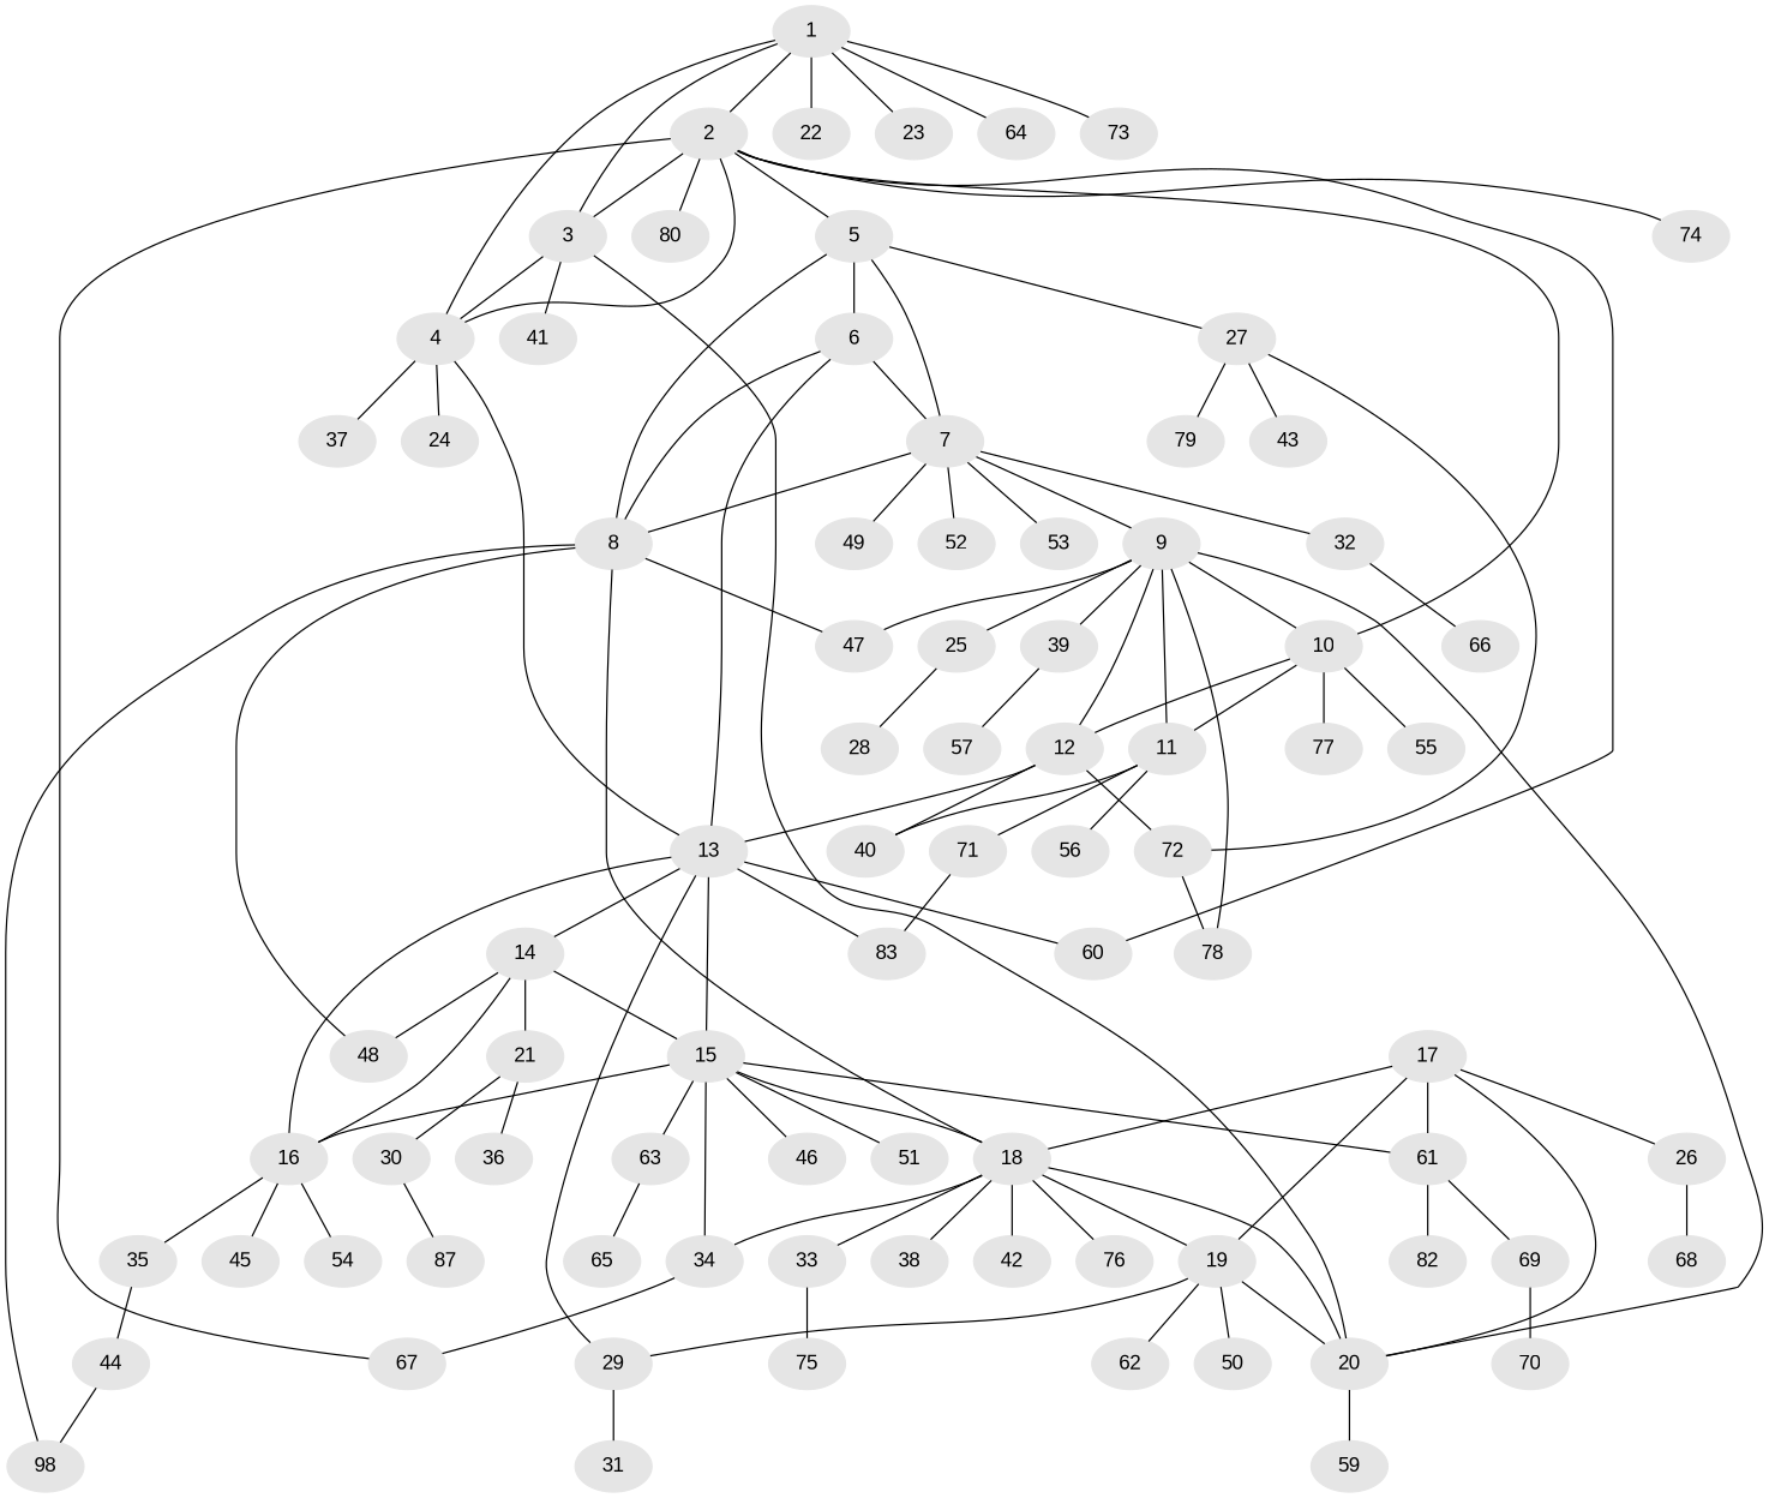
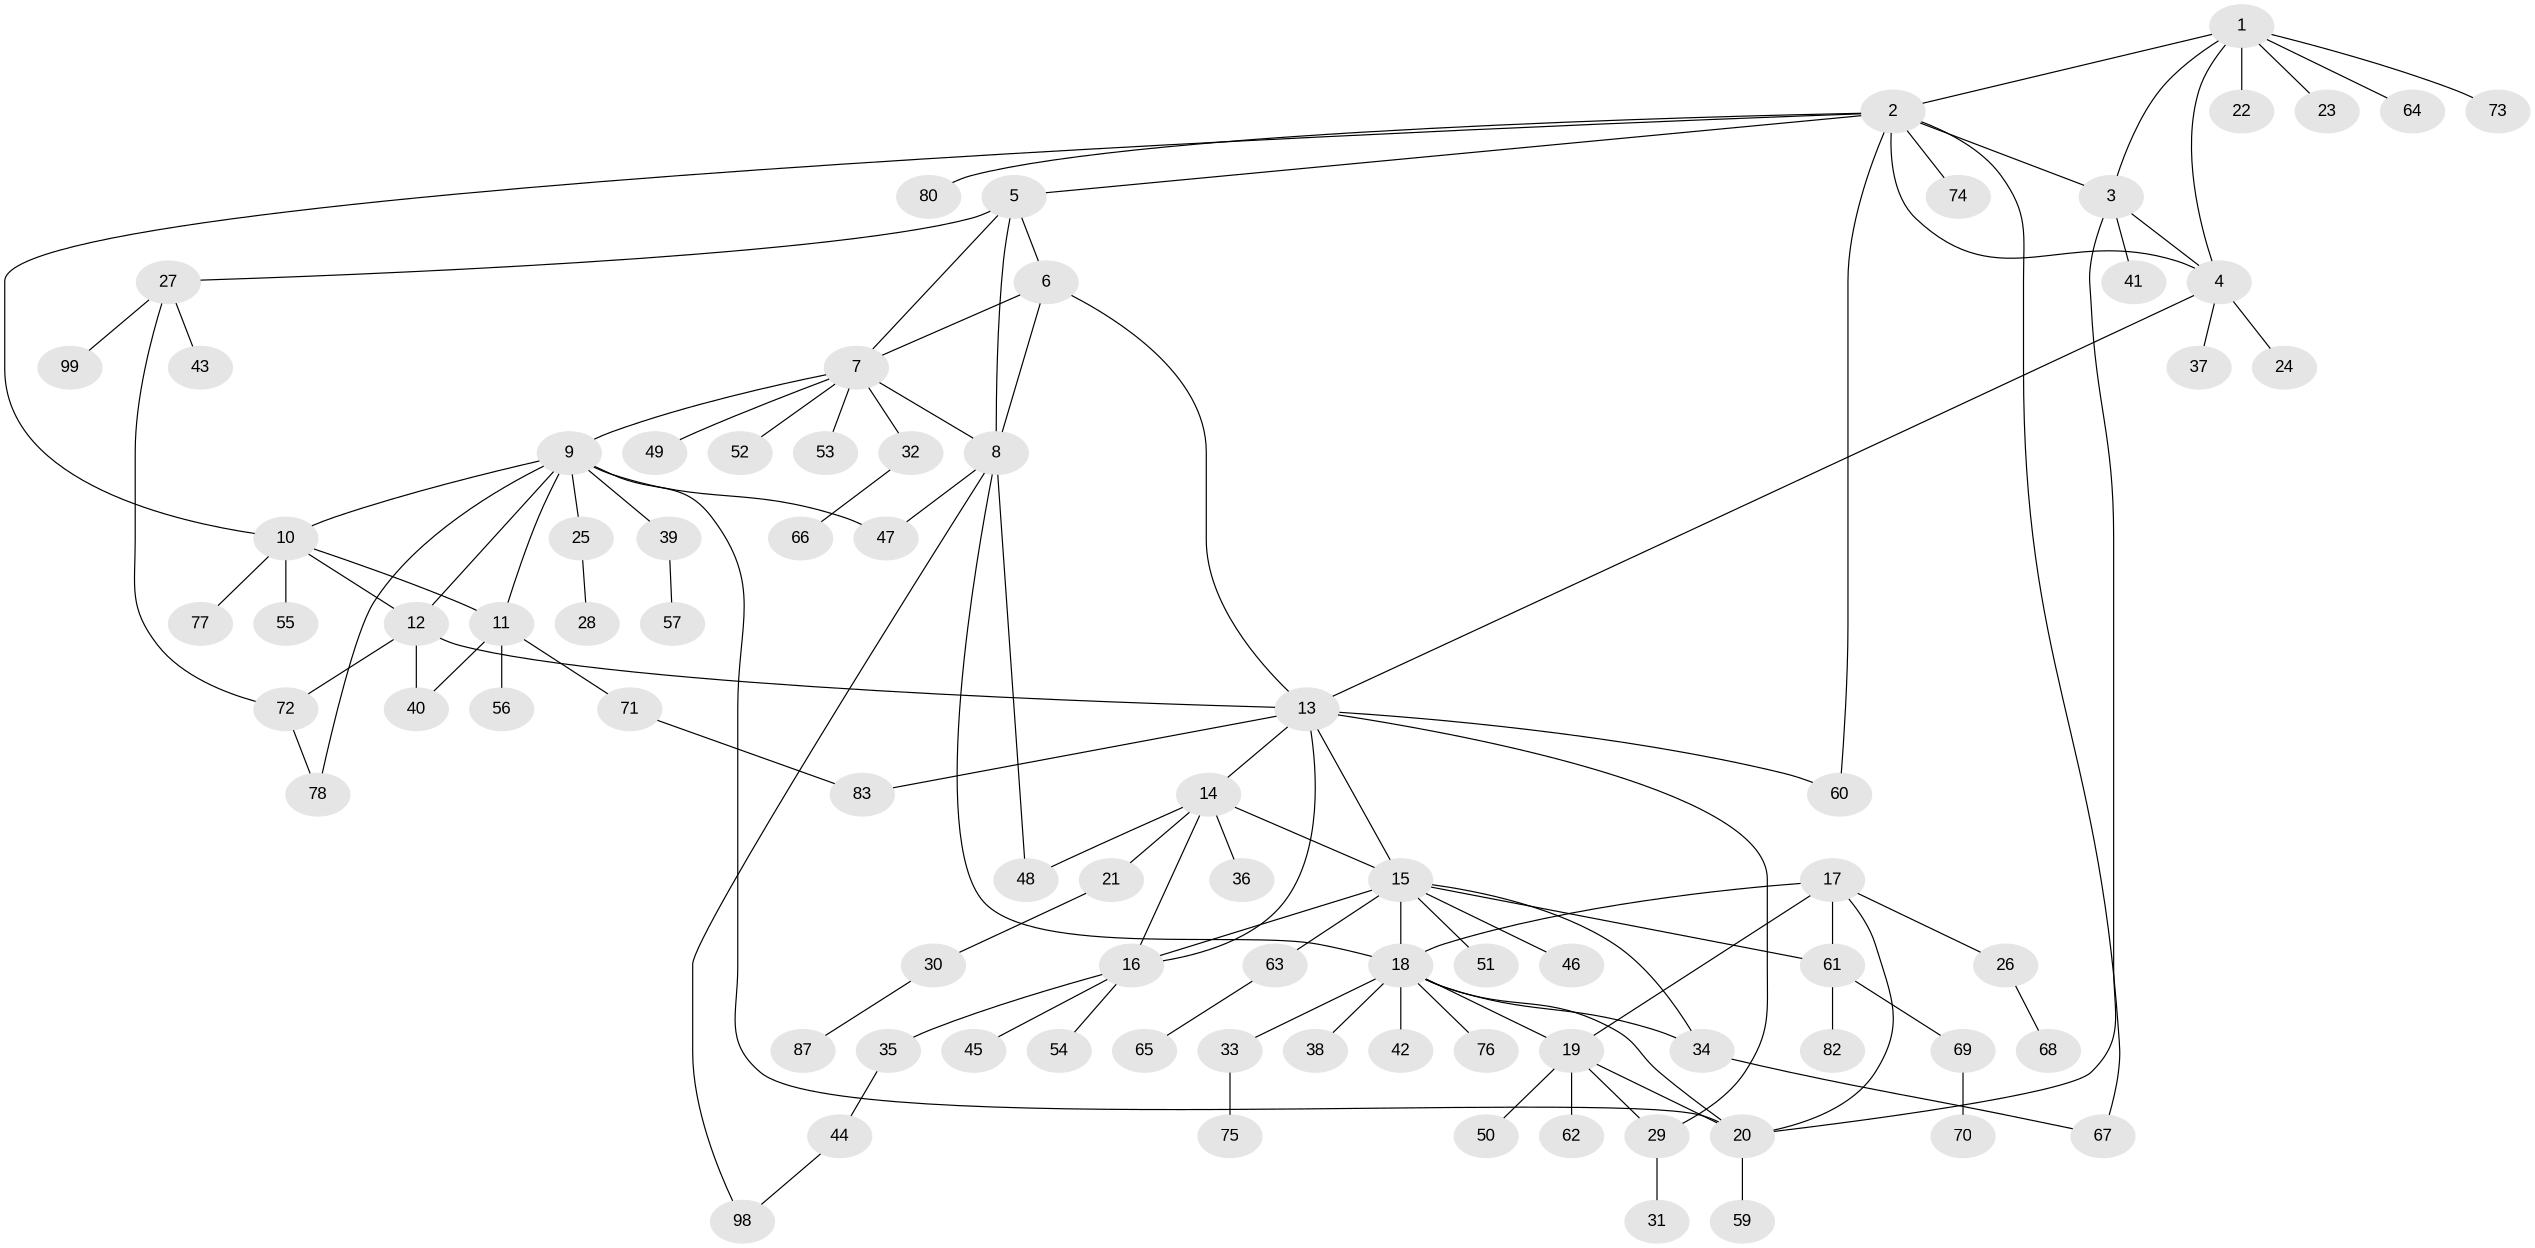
  graph {
    fontname="Liberation Sans"
    node [color=gray90 fontname="Liberation Sans" style=filled]
    edge [fontname="Liberation Sans"]
    1
    2
    3
    4
    22
    23
    64
    73
    5
    10
    60
    67
    74
    80
    20
    41
    13
    24
    37
    6
    7
    8
    27
    11
    12
    55
    77
    59
    14
    15
    16
    29
    83
    9
    32
    49
    52
    53
    18
    47
    48
    n42 [label=98]
    72
    43
-   79
+   79 [label=99]
    25
    39
    78
    66
    34
    19
    33
    38
    42
    76
    56
    71
    40
    28
    57
    21
    46
    51
    61
    63
    35
    45
    54
    31
    30
    36
    69
    82
    65
    44
    17
    26
    50
    62
    68
    75
    n82 [label=87]
    70
    1 -- 2
    1 -- 3
    1 -- 4
    1 -- 22
    1 -- 23
    1 -- 64
    1 -- 73
    2 -- 3
    2 -- 4
    2 -- 5
    2 -- 10
    2 -- 60
    2 -- 67
    2 -- 74
    2 -- 80
    3 -- 4
    3 -- 20
    3 -- 41
    4 -- 13
    4 -- 24
    4 -- 37
    5 -- 6
    5 -- 7
    5 -- 8
    5 -- 27
    10 -- 11
    10 -- 12
    10 -- 55
    10 -- 77
    20 -- 59
    13 -- 60
    13 -- 14
    13 -- 15
    13 -- 16
    13 -- 29
    13 -- 83
    6 -- 13
    6 -- 7
    6 -- 8
    7 -- 8
    7 -- 9
    7 -- 32
    7 -- 49
    7 -- 52
    7 -- 53
    8 -- 18
    8 -- 47
    8 -- 48
    8 -- n42
    27 -- 72
    27 -- 43
    27 -- 79
    11 -- 56
    11 -- 71
    11 -- 40
    12 -- 13
    12 -- 72
    12 -- 40
    14 -- 15
    14 -- 16
    14 -- 48
    14 -- 21
    15 -- 16
    15 -- 18
    15 -- 34
    15 -- 46
    15 -- 51
    15 -- 61
    15 -- 63
    16 -- 35
    16 -- 45
    16 -- 54
    29 -- 31
    9 -- 10
    9 -- 20
    9 -- 11
    9 -- 12
    9 -- 47
    9 -- 25
    9 -- 39
    9 -- 78
    32 -- 66
    18 -- 20
    18 -- 34
    18 -- 19
    18 -- 33
    18 -- 38
    18 -- 42
    18 -- 76
    72 -- 78
    25 -- 28
    39 -- 57
    34 -- 67
    19 -- 20
    19 -- 29
    19 -- 50
    19 -- 62
    33 -- 75
    71 -- 83
    21 -- 30
-   21 -- 36
+   14 -- 36
    61 -- 69
    61 -- 82
    63 -- 65
    35 -- 44
    30 -- n82
    69 -- 70
    44 -- n42
    17 -- 20
    17 -- 18
    17 -- 19
    17 -- 61
    17 -- 26
    26 -- 68
  }
